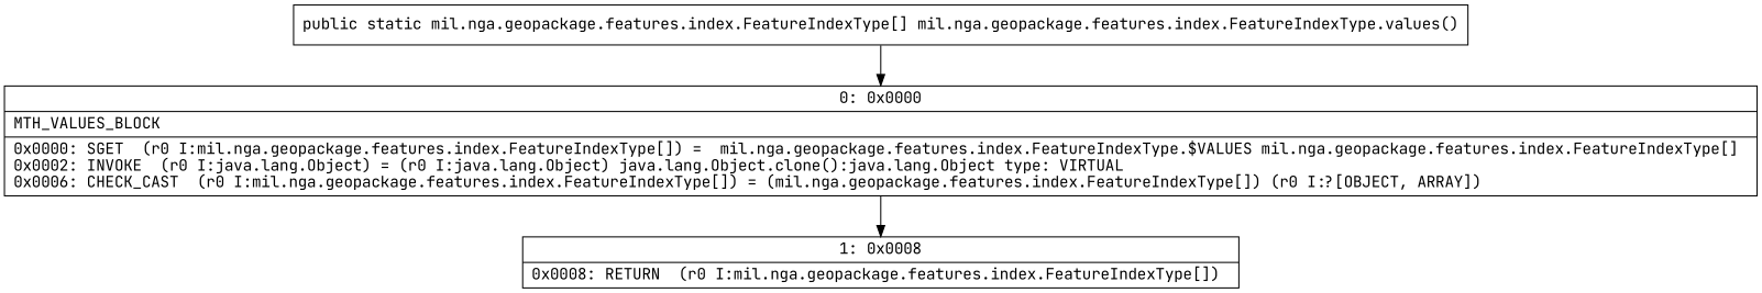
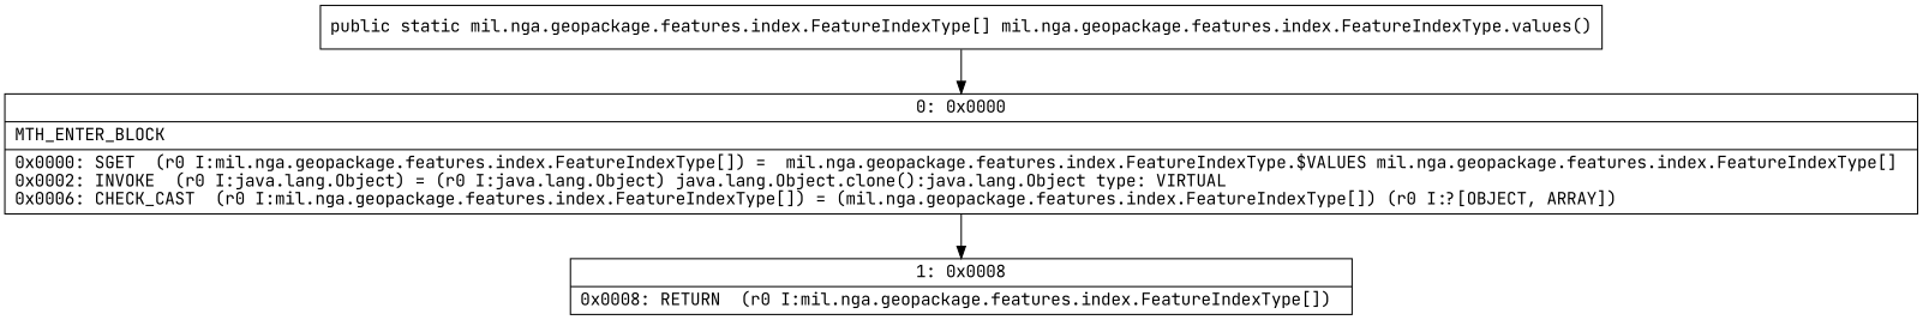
  digraph {
    fontname="JetBrains Mono"
    node [shape=record fontname="JetBrains Mono"]
    edge [fontname="JetBrains Mono"]
-   n1 [label="{0\:\ 0x0000|MTH_VALUES_BLOCK\l|0x0000: SGET  (r0 I:mil.nga.geopackage.features.index.FeatureIndexType[]) =  mil.nga.geopackage.features.index.FeatureIndexType.$VALUES mil.nga.geopackage.features.index.FeatureIndexType[] \l0x0002: INVOKE  (r0 I:java.lang.Object) = (r0 I:java.lang.Object) java.lang.Object.clone():java.lang.Object type: VIRTUAL \l0x0006: CHECK_CAST  (r0 I:mil.nga.geopackage.features.index.FeatureIndexType[]) = (mil.nga.geopackage.features.index.FeatureIndexType[]) (r0 I:?[OBJECT, ARRAY]) \l}"]
+   n1 [label="{0\:\ 0x0000|MTH_ENTER_BLOCK\l|0x0000: SGET  (r0 I:mil.nga.geopackage.features.index.FeatureIndexType[]) =  mil.nga.geopackage.features.index.FeatureIndexType.$VALUES mil.nga.geopackage.features.index.FeatureIndexType[] \l0x0002: INVOKE  (r0 I:java.lang.Object) = (r0 I:java.lang.Object) java.lang.Object.clone():java.lang.Object type: VIRTUAL \l0x0006: CHECK_CAST  (r0 I:mil.nga.geopackage.features.index.FeatureIndexType[]) = (mil.nga.geopackage.features.index.FeatureIndexType[]) (r0 I:?[OBJECT, ARRAY]) \l}"]
    n2 [label="{1\:\ 0x0008|0x0008: RETURN  (r0 I:mil.nga.geopackage.features.index.FeatureIndexType[]) \l}"]
    n3 [label="{public static mil.nga.geopackage.features.index.FeatureIndexType[] mil.nga.geopackage.features.index.FeatureIndexType.values() }"]
    n1 -> n2
    n3 -> n1
  }
